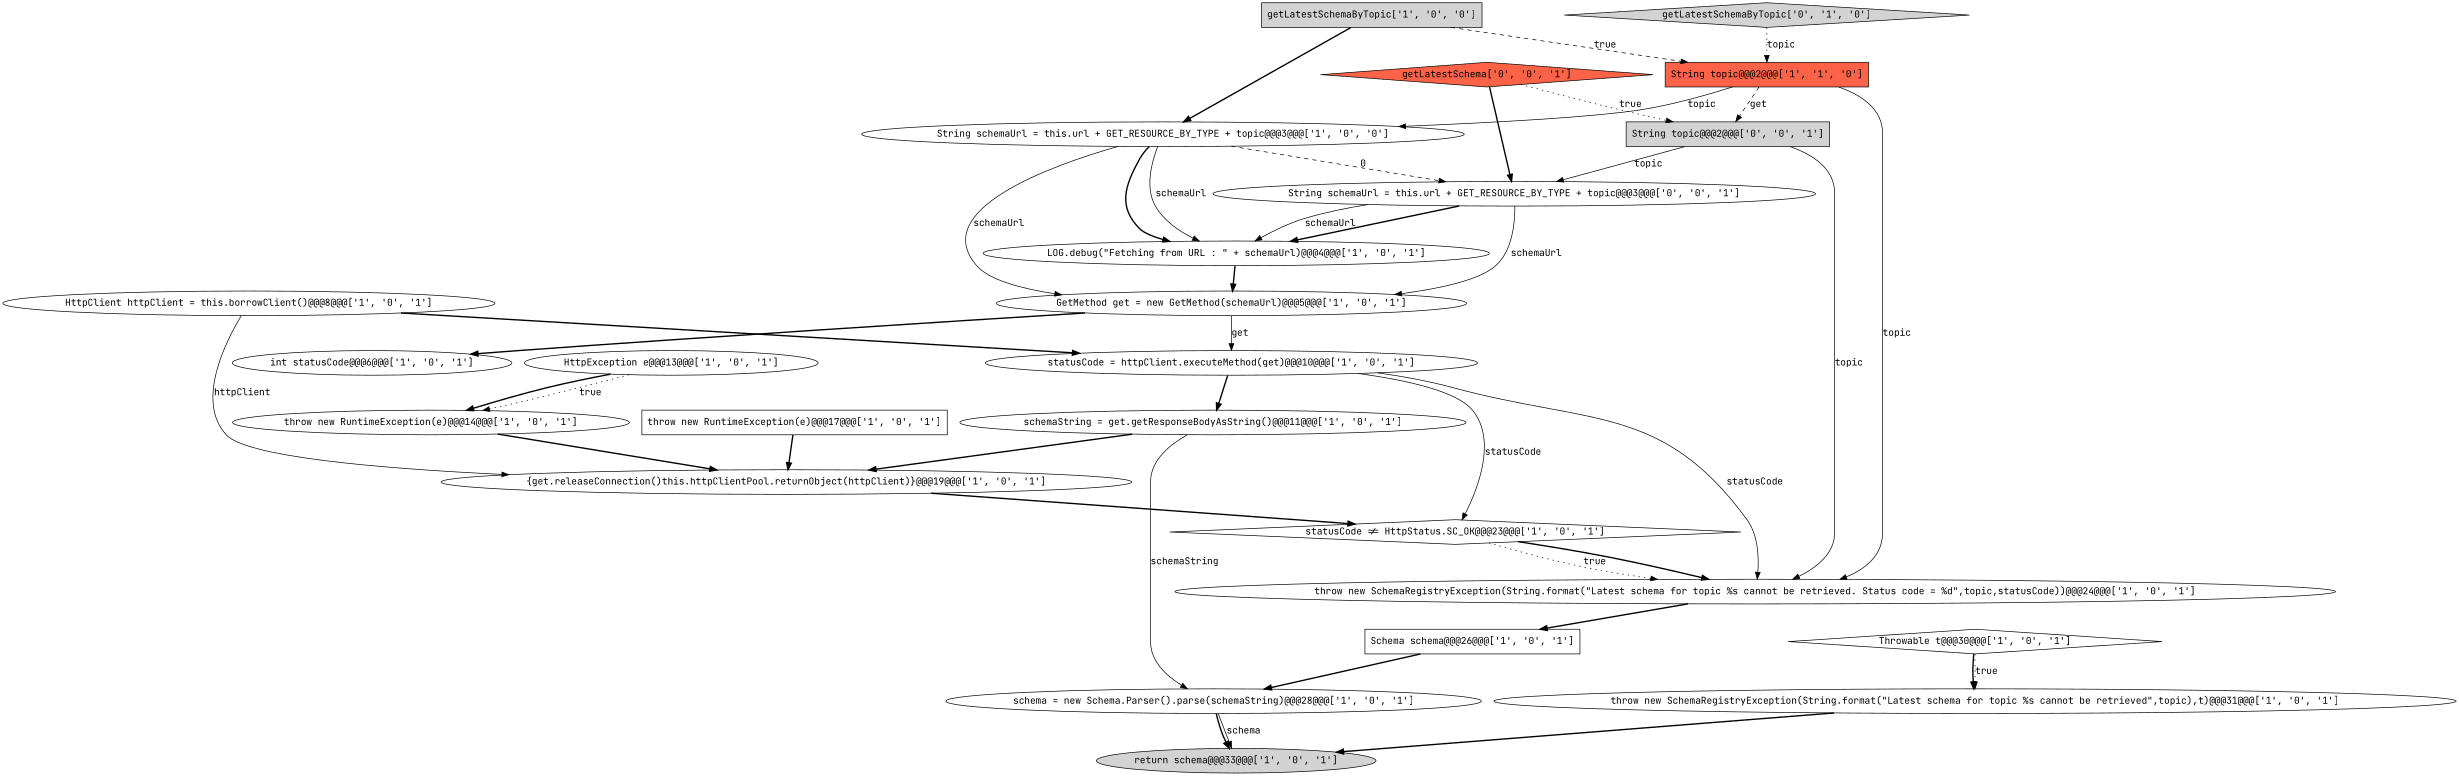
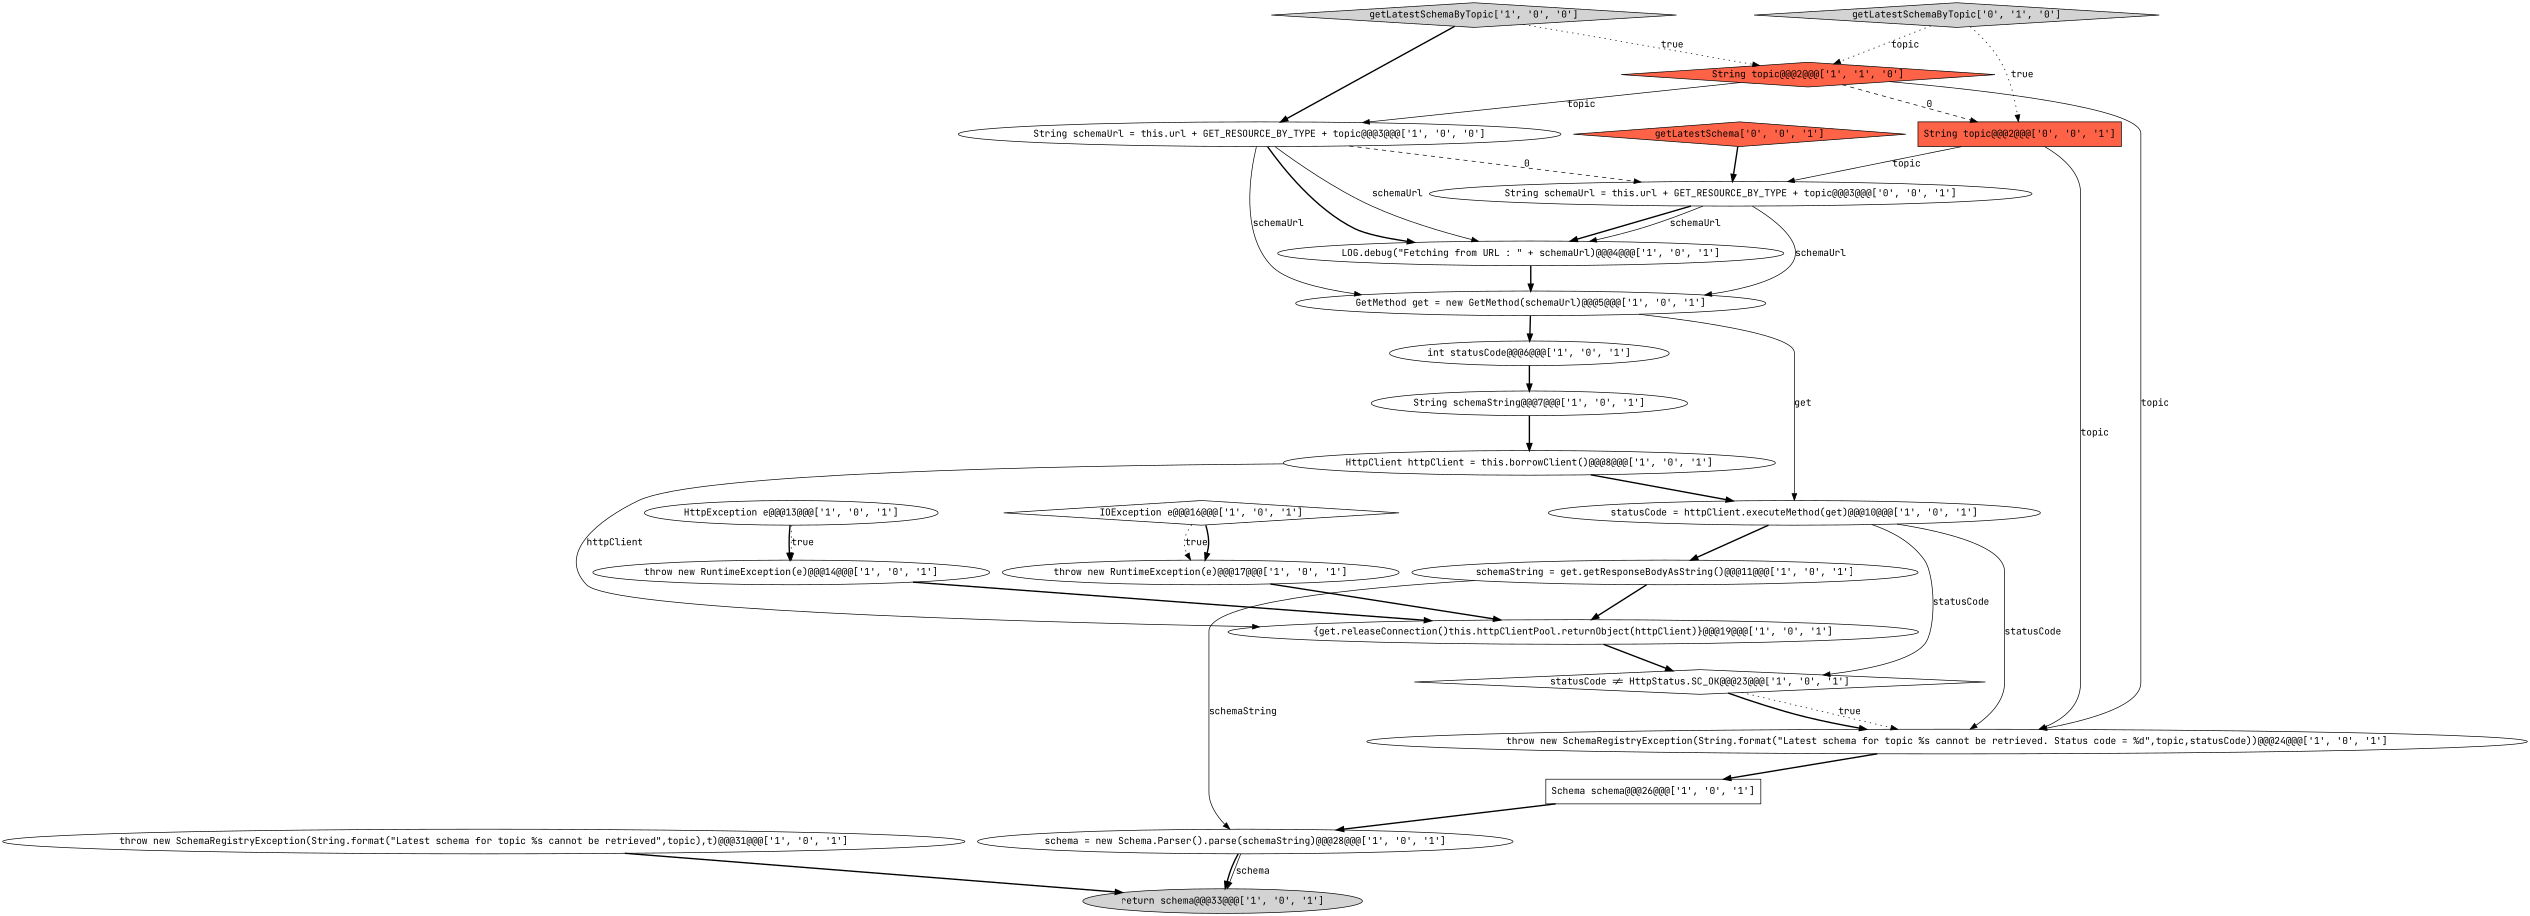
  digraph {
    fontname="JetBrains Mono"
    node [fillcolor=white fontname="JetBrains Mono" shape=ellipse style=filled]
    edge [fontname="JetBrains Mono" style=bold]
-   n1 [fillcolor=tomato label="String topic@@@2@@@['1', '1', '0']" shape=box]
+   n1 [fillcolor=tomato label="String topic@@@2@@@['1', '1', '0']" shape=diamond]
    n2 [label="String schemaUrl = this.url + GET_RESOURCE_BY_TYPE + topic@@@3@@@['1', '0', '0']"]
    n3 [label="throw new SchemaRegistryException(String.format(\"Latest schema for topic %s cannot be retrieved. Status code = %d\",topic,statusCode))@@@24@@@['1', '0', '1']"]
-   n4 [fillcolor=lightgray label="String topic@@@2@@@['0', '0', '1']" shape=box]
+   n4 [fillcolor=tomato label="String topic@@@2@@@['0', '0', '1']" shape=box]
    n5 [label="GetMethod get = new GetMethod(schemaUrl)@@@5@@@['1', '0', '1']"]
    n6 [label="LOG.debug(\"Fetching from URL : \" + schemaUrl)@@@4@@@['1', '0', '1']"]
    n7 [label="String schemaUrl = this.url + GET_RESOURCE_BY_TYPE + topic@@@3@@@['0', '0', '1']"]
    n8 [label="Schema schema@@@26@@@['1', '0', '1']" shape=box]
-   n9 [fillcolor=lightgray label="getLatestSchemaByTopic['1', '0', '0']" shape=box]
+   n9 [fillcolor=lightgray label="getLatestSchemaByTopic['1', '0', '0']" shape=diamond]
    n10 [label="throw new RuntimeException(e)@@@14@@@['1', '0', '1']"]
    n11 [label="{get.releaseConnection()this.httpClientPool.returnObject(httpClient)}@@@19@@@['1', '0', '1']"]
    n12 [label="statusCode != HttpStatus.SC_OK@@@23@@@['1', '0', '1']" shape=diamond]
    n13 [label="statusCode = httpClient.executeMethod(get)@@@10@@@['1', '0', '1']"]
    n14 [label="int statusCode@@@6@@@['1', '0', '1']"]
-   n15 [label="throw new RuntimeException(e)@@@17@@@['1', '0', '1']" shape=box]
+   n15 [label="throw new RuntimeException(e)@@@17@@@['1', '0', '1']"]
+   n16 [label="String schemaString@@@7@@@['1', '0', '1']"]
    n17 [label="HttpClient httpClient = this.borrowClient()@@@8@@@['1', '0', '1']"]
    n18 [fillcolor=lightgray label="getLatestSchemaByTopic['0', '1', '0']" shape=diamond]
    n19 [label="schema = new Schema.Parser().parse(schemaString)@@@28@@@['1', '0', '1']"]
    n20 [label="schemaString = get.getResponseBodyAsString()@@@11@@@['1', '0', '1']"]
    n21 [fillcolor=lightgray label="return schema@@@33@@@['1', '0', '1']"]
    n22 [label="HttpException e@@@13@@@['1', '0', '1']"]
    n23 [fillcolor=tomato label="getLatestSchema['0', '0', '1']" shape=diamond]
-   n25 [label="Throwable t@@@30@@@['1', '0', '1']" shape=diamond]
+   n24 [label="IOException e@@@16@@@['1', '0', '1']" shape=diamond]
    n26 [label="throw new SchemaRegistryException(String.format(\"Latest schema for topic %s cannot be retrieved\",topic),t)@@@31@@@['1', '0', '1']"]
    n1 -> n2 [label=topic style=solid]
    n1 -> n3 [label=topic style=solid]
-   n1 -> n4 [label=get style=dashed]
+   n1 -> n4 [label=0 style=dashed]
    n2 -> n5 [label=schemaUrl style=solid]
    n2 -> n6
    n2 -> n6 [label=schemaUrl style=solid]
    n2 -> n7 [label=0 style=dashed]
    n3 -> n8
    n4 -> n3 [label=topic style=solid]
    n4 -> n7 [label=topic style=solid]
    n5 -> n13 [label=get style=solid]
    n5 -> n14
    n6 -> n5
    n7 -> n5 [label=schemaUrl style=solid]
    n7 -> n6
    n7 -> n6 [label=schemaUrl style=solid]
    n8 -> n19
-   n9 -> n1 [label=true style=dashed]
+   n9 -> n1 [label=true style=dotted]
    n9 -> n2
    n10 -> n11
    n11 -> n12
    n12 -> n3 [label=true style=dotted]
    n12 -> n3
    n13 -> n3 [label=statusCode style=solid]
    n13 -> n12 [label=statusCode style=solid]
    n13 -> n20
+   n14 -> n16
    n15 -> n11
+   n16 -> n17
    n17 -> n11 [label=httpClient style=solid]
    n17 -> n13
    n18 -> n1 [label=topic style=dotted]
    n19 -> n21 [label=schema style=solid]
    n19 -> n21
    n20 -> n11
    n20 -> n19 [label=schemaString style=solid]
    n22 -> n10
    n22 -> n10 [label=true style=dotted]
-   n23 -> n4 [label=true style=dotted]
+   n18 -> n4 [label=true style=dotted]
    n23 -> n7
-   n25 -> n26
-   n25 -> n26 [label=true style=dotted]
+   n24 -> n15 [label=true style=dotted]
+   n24 -> n15
    n26 -> n21
  }
